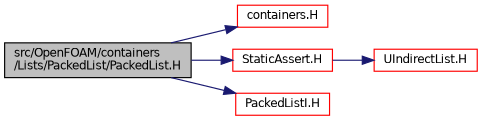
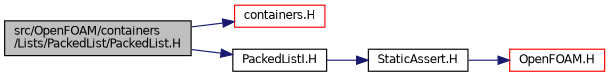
  digraph {
    rankdir=LR
    node [color=red fontname=Helvetica fontsize=10 shape=record]
    edge [color=midnightblue fontname=Helvetica fontsize=10 labelfontname=Helvetica labelfontsize=10 style=solid]
    n1 [color=black fillcolor=grey75 fontcolor=black height=0.2 label="src/OpenFOAM/containers\l/Lists/PackedList/PackedList.H" style=filled width=0.4]
    n2 [height=0.2 label="containers.H" width=0.4]
-   n3 [height=0.2 label="StaticAssert.H" width=0.4]
-   n4 [height=0.2 label="PackedListI.H" width=0.4]
-   n5 [height=0.2 label="UIndirectList.H" width=0.4]
+   n3 [color=black height=0.2 label="StaticAssert.H" width=0.4]
+   n4 [color=black height=0.2 label="PackedListI.H" width=0.4]
+   n5 [height=0.2 label="OpenFOAM.H" width=0.4]
    n1 -> n2
-   n1 -> n3
+   n4 -> n3
    n1 -> n4
    n3 -> n5
  }
